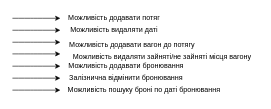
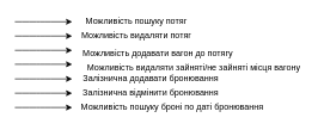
  <mxCell id="0" />
  <mxCell id="1" parent="0" />
  <mxCell id="2" value="" style="endArrow=classic;html=1;" edge="1" parent="1"><mxGeometry width="50" height="50" relative="1" as="geometry"><mxPoint x="20" y="30" as="sourcePoint" /><mxPoint x="100" y="30" as="targetPoint" /><Array as="points"><mxPoint x="40" y="30" /><mxPoint x="60" y="30" /></Array></mxGeometry></mxCell>
- <mxCell id="3" value="Можливість додавати потяг" style="text;html=1;strokeColor=none;fillColor=none;align=center;verticalAlign=middle;whiteSpace=wrap;rounded=0;" vertex="1" parent="1"><mxGeometry x="110" y="20" width="160" height="20" as="geometry" /></mxCell>
- <mxCell id="4" value="Можливість видаляти даті" style="text;html=1;strokeColor=none;fillColor=none;align=center;verticalAlign=middle;whiteSpace=wrap;rounded=0;" vertex="1" parent="1"><mxGeometry x="110" y="40" width="160" height="20" as="geometry" /></mxCell>
+ <mxCell id="3" value="Можливість пошуку потяг" style="text;html=1;strokeColor=none;fillColor=none;align=center;verticalAlign=middle;whiteSpace=wrap;rounded=0;" vertex="1" parent="1"><mxGeometry x="110" y="20" width="160" height="20" as="geometry" /></mxCell>
+ <mxCell id="4" value="Можливість видаляти потяг" style="text;html=1;strokeColor=none;fillColor=none;align=center;verticalAlign=middle;whiteSpace=wrap;rounded=0;" vertex="1" parent="1"><mxGeometry x="110" y="40" width="160" height="20" as="geometry" /></mxCell>
  <mxCell id="5" value="Можливість додавати вагон до потягу" style="text;html=1;strokeColor=none;fillColor=none;align=center;verticalAlign=middle;whiteSpace=wrap;rounded=0;" vertex="1" parent="1"><mxGeometry x="110" y="70" width="220" height="10" as="geometry" /></mxCell>
  <mxCell id="6" value="Залізнична відмінити бронювання" style="text;html=1;strokeColor=none;fillColor=none;align=center;verticalAlign=middle;whiteSpace=wrap;rounded=0;" vertex="1" parent="1"><mxGeometry x="110" y="120" width="200" height="20" as="geometry" /></mxCell>
- <mxCell id="7" value="Можливість додавати бронювання" style="text;html=1;strokeColor=none;fillColor=none;align=center;verticalAlign=middle;whiteSpace=wrap;rounded=0;" vertex="1" parent="1"><mxGeometry x="110" y="100" width="200" height="20" as="geometry" /></mxCell>
+ <mxCell id="7" value="Залізнична додавати бронювання" style="text;html=1;strokeColor=none;fillColor=none;align=center;verticalAlign=middle;whiteSpace=wrap;rounded=0;" vertex="1" parent="1"><mxGeometry x="110" y="100" width="200" height="20" as="geometry" /></mxCell>
  <mxCell id="8" value="Можливість пошуку броні по даті бронювання" style="text;html=1;strokeColor=none;fillColor=none;align=center;verticalAlign=middle;whiteSpace=wrap;rounded=0;" vertex="1" parent="1"><mxGeometry x="110" y="140" width="260" height="20" as="geometry" /></mxCell>
  <mxCell id="9" value="Можливість видаляти зайняті/не зайняті місця вагону" style="text;html=1;strokeColor=none;fillColor=none;align=center;verticalAlign=middle;whiteSpace=wrap;rounded=0;" vertex="1" parent="1"><mxGeometry x="110" y="90" width="320" height="10" as="geometry" /></mxCell>
  <mxCell id="10" value="" style="endArrow=classic;html=1;" edge="1" parent="1"><mxGeometry width="50" height="50" relative="1" as="geometry"><mxPoint x="20" y="50" as="sourcePoint" /><mxPoint x="100" y="50" as="targetPoint" /><Array as="points"><mxPoint x="40" y="50" /><mxPoint x="60" y="50" /></Array></mxGeometry></mxCell>
  <mxCell id="11" value="" style="endArrow=classic;html=1;" edge="1" parent="1"><mxGeometry width="50" height="50" relative="1" as="geometry"><mxPoint x="20" y="70" as="sourcePoint" /><mxPoint x="100" y="70" as="targetPoint" /><Array as="points"><mxPoint x="40" y="70" /><mxPoint x="60" y="70" /></Array></mxGeometry></mxCell>
  <mxCell id="12" value="" style="endArrow=classic;html=1;" edge="1" parent="1"><mxGeometry width="50" height="50" relative="1" as="geometry"><mxPoint x="20" y="89.5" as="sourcePoint" /><mxPoint x="100" y="89.5" as="targetPoint" /><Array as="points"><mxPoint x="40" y="89.5" /><mxPoint x="60" y="89.5" /></Array></mxGeometry></mxCell>
  <mxCell id="13" value="" style="endArrow=classic;html=1;" edge="1" parent="1"><mxGeometry width="50" height="50" relative="1" as="geometry"><mxPoint x="20" y="110" as="sourcePoint" /><mxPoint x="100" y="110" as="targetPoint" /><Array as="points"><mxPoint x="40" y="110" /><mxPoint x="60" y="110" /></Array></mxGeometry></mxCell>
  <mxCell id="14" value="" style="endArrow=classic;html=1;" edge="1" parent="1"><mxGeometry width="50" height="50" relative="1" as="geometry"><mxPoint x="20" y="130" as="sourcePoint" /><mxPoint x="100" y="130" as="targetPoint" /><Array as="points"><mxPoint x="40" y="130" /><mxPoint x="60" y="130" /></Array></mxGeometry></mxCell>
  <mxCell id="15" value="" style="endArrow=classic;html=1;" edge="1" parent="1"><mxGeometry width="50" height="50" relative="1" as="geometry"><mxPoint x="20" y="150" as="sourcePoint" /><mxPoint x="100" y="150" as="targetPoint" /><Array as="points"><mxPoint x="40" y="150" /><mxPoint x="60" y="150" /></Array></mxGeometry></mxCell>
